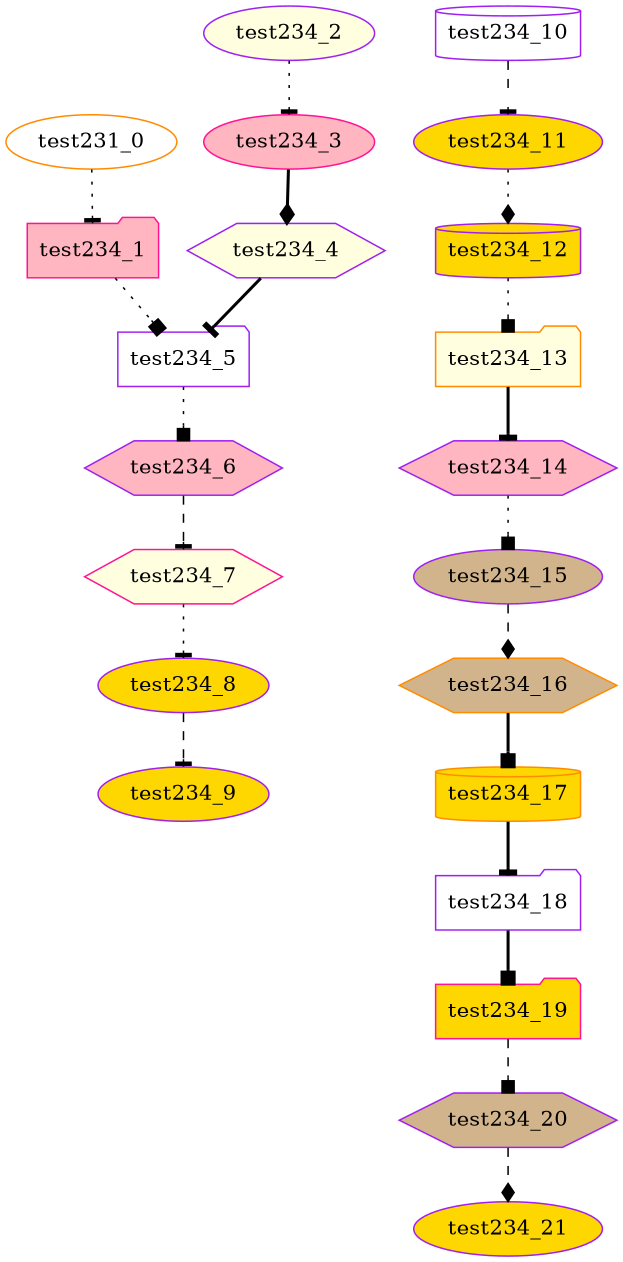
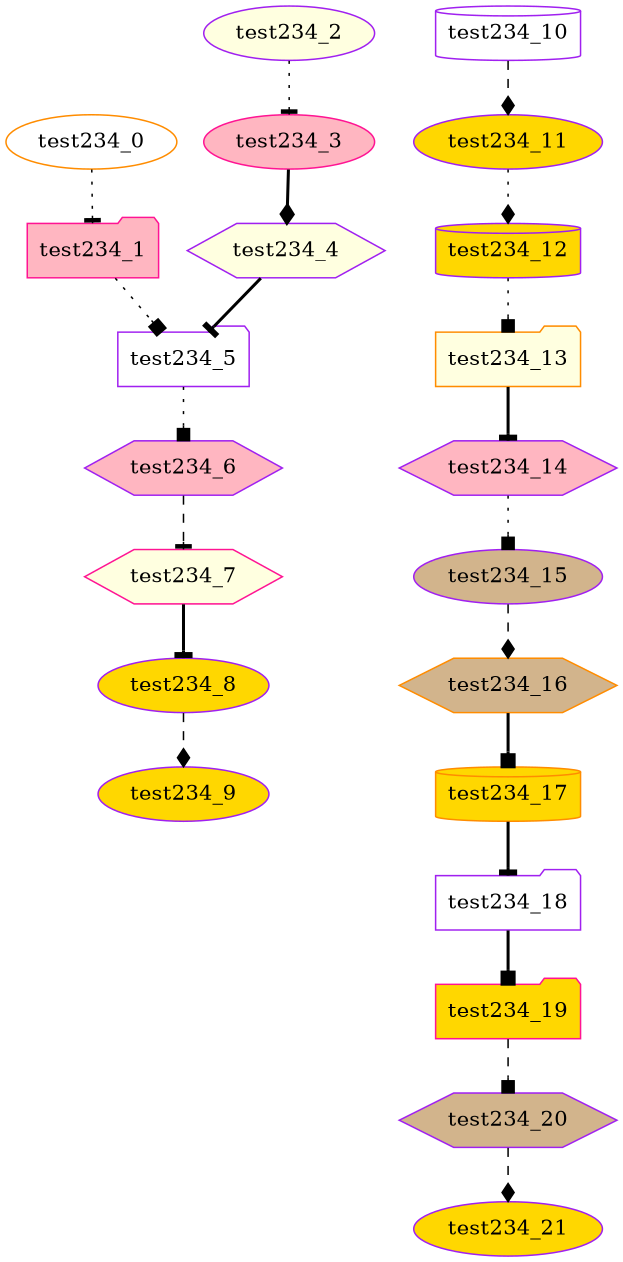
  digraph {
    node [color=purple fillcolor=gold shape=ellipse style=filled]
    edge [arrowhead=tee style=dotted]
-   test234_0 [color=darkorange fillcolor=white label=test231_0]
+   test234_0 [color=darkorange fillcolor=white]
    test234_1 [color=deeppink fillcolor=lightpink shape=folder]
    test234_5 [fillcolor=white shape=folder]
    test234_2 [fillcolor=lightyellow]
    test234_3 [color=deeppink fillcolor=lightpink]
    test234_4 [fillcolor=lightyellow shape=hexagon]
    test234_6 [fillcolor=lightpink shape=hexagon]
    test234_7 [color=deeppink fillcolor=lightyellow shape=hexagon]
    test234_8
    test234_9
    test234_10 [fillcolor=white shape=cylinder]
    test234_11
    test234_12 [shape=cylinder]
    test234_13 [color=darkorange fillcolor=lightyellow shape=folder]
    test234_14 [fillcolor=lightpink shape=hexagon]
    test234_15 [fillcolor=tan]
    test234_16 [color=darkorange fillcolor=tan shape=hexagon]
    test234_17 [color=darkorange shape=cylinder]
    test234_18 [fillcolor=white shape=folder]
    test234_19 [color=deeppink shape=folder]
    test234_20 [fillcolor=tan shape=hexagon]
    test234_21
    test234_0 -> test234_1
    test234_1 -> test234_5 [arrowhead=box]
    test234_5 -> test234_6 [arrowhead=box]
    test234_2 -> test234_3
    test234_3 -> test234_4 [arrowhead=diamond style=bold]
    test234_4 -> test234_5 [style=bold]
    test234_6 -> test234_7 [style=dashed]
-   test234_7 -> test234_8
-   test234_8 -> test234_9 [style=dashed]
-   test234_10 -> test234_11 [style=dashed]
+   test234_7 -> test234_8 [style=bold]
+   test234_8 -> test234_9 [arrowhead=diamond style=dashed]
+   test234_10 -> test234_11 [arrowhead=diamond style=dashed]
    test234_11 -> test234_12 [arrowhead=diamond]
    test234_12 -> test234_13 [arrowhead=box]
    test234_13 -> test234_14 [style=bold]
    test234_14 -> test234_15 [arrowhead=box]
    test234_15 -> test234_16 [arrowhead=diamond style=dashed]
    test234_16 -> test234_17 [arrowhead=box style=bold]
    test234_17 -> test234_18 [style=bold]
    test234_18 -> test234_19 [arrowhead=box style=bold]
    test234_19 -> test234_20 [arrowhead=box style=dashed]
    test234_20 -> test234_21 [arrowhead=diamond style=dashed]
  }
